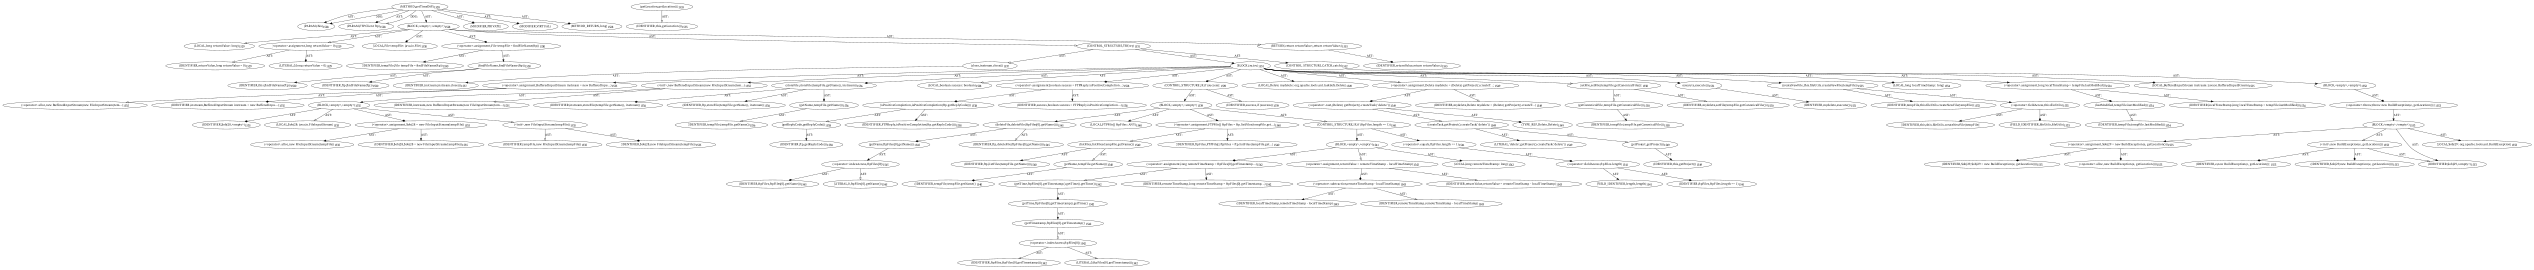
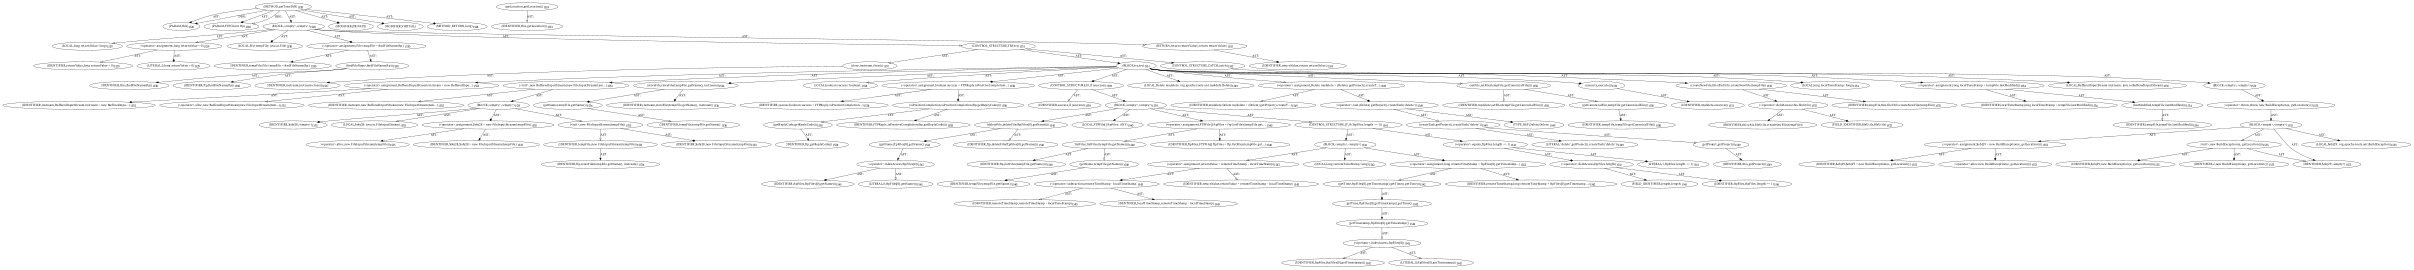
  digraph {
    fontname="PT Serif"
    node [fontname="PT Serif"]
    edge [arrowhead=normal fontname="PT Serif"]
    n1 [label=<(METHOD,getTimeDiff)<SUB>1528</SUB>>]
    n2 [label=<(PARAM,this)<SUB>1528</SUB>>]
    n3 [label=<(PARAM,FTPClient ftp)<SUB>1528</SUB>>]
    n4 [label=<(BLOCK,&lt;empty&gt;,&lt;empty&gt;)<SUB>1528</SUB>>]
    n5 [label=<(MODIFIER,PRIVATE)>]
    n6 [label=<(MODIFIER,VIRTUAL)>]
    n7 [label=<(METHOD_RETURN,long)<SUB>1528</SUB>>]
    n8 [label=<(LOCAL,long returnValue: long)<SUB>1529</SUB>>]
    n9 [label=<(&lt;operator&gt;.assignment,long returnValue = 0)<SUB>1529</SUB>>]
    n10 [label=<(LOCAL,File tempFile: java.io.File)<SUB>1530</SUB>>]
    n11 [label=<(&lt;operator&gt;.assignment,File tempFile = findFileName(ftp))<SUB>1530</SUB>>]
    n12 [label=<(CONTROL_STRUCTURE,TRY,try)<SUB>1531</SUB>>]
    n13 [label=<(RETURN,return returnValue;,return returnValue;)<SUB>1555</SUB>>]
    n14 [label=<(IDENTIFIER,returnValue,long returnValue = 0)<SUB>1529</SUB>>]
    n15 [label=<(LITERAL,0,long returnValue = 0)<SUB>1529</SUB>>]
    n16 [label=<(IDENTIFIER,tempFile,File tempFile = findFileName(ftp))<SUB>1530</SUB>>]
    n17 [label=<(findFileName,findFileName(ftp))<SUB>1530</SUB>>]
    n18 [label=<(BLOCK,try,try)<SUB>1531</SUB>>]
    n19 [label=<(CONTROL_STRUCTURE,CATCH,catch)<SUB>1552</SUB>>]
    n20 [label=<(close,instream.close())<SUB>1537</SUB>>]
    n21 [label=<(IDENTIFIER,returnValue,return returnValue;)<SUB>1555</SUB>>]
    n22 [label=<(IDENTIFIER,this,findFileName(ftp))<SUB>1530</SUB>>]
    n23 [label=<(IDENTIFIER,ftp,findFileName(ftp))<SUB>1530</SUB>>]
    n24 [label=<(createNewFile,this.fileUtils.createNewFile(tempFile))<SUB>1533</SUB>>]
    n25 [label=<(LOCAL,long localTimeStamp: long)<SUB>1534</SUB>>]
    n26 [label=<(&lt;operator&gt;.assignment,long localTimeStamp = tempFile.lastModified())<SUB>1534</SUB>>]
    n27 [label=<(LOCAL,BufferedInputStream instream: java.io.BufferedInputStream)<SUB>1535</SUB>>]
    n28 [label=<(&lt;operator&gt;.assignment,BufferedInputStream instream = new BufferedInpu...)<SUB>1535</SUB>>]
    n29 [label=<(&lt;init&gt;,new BufferedInputStream(new FileInputStream(tem...)<SUB>1535</SUB>>]
    n30 [label=<(storeFile,storeFile(tempFile.getName(), instream))<SUB>1536</SUB>>]
    n31 [label=<(LOCAL,boolean success: boolean)<SUB>1538</SUB>>]
    n32 [label=<(&lt;operator&gt;.assignment,boolean success = FTPReply.isPositiveCompletion...)<SUB>1538</SUB>>]
    n33 [label=<(CONTROL_STRUCTURE,IF,if (success))<SUB>1539</SUB>>]
    n34 [label=<(LOCAL,Delete mydelete: org.apache.tools.ant.taskdefs.Delete)<SUB>1549</SUB>>]
    n35 [label=<(&lt;operator&gt;.assignment,Delete mydelete = (Delete) getProject().createT...)<SUB>1549</SUB>>]
    n36 [label=<(setFile,setFile(tempFile.getCanonicalFile()))<SUB>1550</SUB>>]
    n37 [label=<(execute,execute())<SUB>1551</SUB>>]
    n38 [label=<(BLOCK,&lt;empty&gt;,&lt;empty&gt;)<SUB>1552</SUB>>]
    n39 [label=<(&lt;operator&gt;.fieldAccess,this.fileUtils)<SUB>1533</SUB>>]
    n40 [label=<(IDENTIFIER,tempFile,this.fileUtils.createNewFile(tempFile))<SUB>1533</SUB>>]
    n41 [label=<(IDENTIFIER,localTimeStamp,long localTimeStamp = tempFile.lastModified())<SUB>1534</SUB>>]
    n42 [label=<(lastModified,tempFile.lastModified())<SUB>1534</SUB>>]
    n43 [label=<(IDENTIFIER,instream,BufferedInputStream instream = new BufferedInpu...)<SUB>1535</SUB>>]
    n44 [label=<(&lt;operator&gt;.alloc,new BufferedInputStream(new FileInputStream(tem...)<SUB>1535</SUB>>]
    n45 [label=<(IDENTIFIER,instream,new BufferedInputStream(new FileInputStream(tem...)<SUB>1535</SUB>>]
    n46 [label=<(BLOCK,&lt;empty&gt;,&lt;empty&gt;)<SUB>1535</SUB>>]
    n47 [label=<(IDENTIFIER,ftp,storeFile(tempFile.getName(), instream))<SUB>1536</SUB>>]
    n48 [label=<(getName,tempFile.getName())<SUB>1536</SUB>>]
    n49 [label=<(IDENTIFIER,instream,storeFile(tempFile.getName(), instream))<SUB>1536</SUB>>]
    n50 [label=<(IDENTIFIER,instream,instream.close())<SUB>1537</SUB>>]
    n51 [label=<(IDENTIFIER,success,boolean success = FTPReply.isPositiveCompletion...)<SUB>1538</SUB>>]
    n52 [label=<(isPositiveCompletion,isPositiveCompletion(ftp.getReplyCode()))<SUB>1538</SUB>>]
    n53 [label=<(IDENTIFIER,success,if (success))<SUB>1539</SUB>>]
    n54 [label=<(BLOCK,&lt;empty&gt;,&lt;empty&gt;)<SUB>1539</SUB>>]
    n55 [label=<(IDENTIFIER,mydelete,Delete mydelete = (Delete) getProject().createT...)<SUB>1549</SUB>>]
    n56 [label=<(&lt;operator&gt;.cast,(Delete) getProject().createTask(&quot;delete&quot;))<SUB>1549</SUB>>]
    n57 [label=<(IDENTIFIER,mydelete,setFile(tempFile.getCanonicalFile()))<SUB>1550</SUB>>]
    n58 [label=<(getCanonicalFile,tempFile.getCanonicalFile())<SUB>1550</SUB>>]
    n59 [label=<(IDENTIFIER,mydelete,execute())<SUB>1551</SUB>>]
    n60 [label=<(IDENTIFIER,this,this.fileUtils.createNewFile(tempFile))>]
    n61 [label=<(FIELD_IDENTIFIER,fileUtils,fileUtils)<SUB>1533</SUB>>]
    n62 [label=<(IDENTIFIER,tempFile,tempFile.lastModified())<SUB>1534</SUB>>]
    n63 [label=<(LOCAL,$obj28: java.io.FileInputStream)<SUB>1535</SUB>>]
    n64 [label=<(&lt;operator&gt;.assignment,$obj28 = new FileInputStream(tempFile))<SUB>1535</SUB>>]
    n65 [label=<(&lt;init&gt;,new FileInputStream(tempFile))<SUB>1535</SUB>>]
    n66 [label=<(IDENTIFIER,$obj28,&lt;empty&gt;)<SUB>1535</SUB>>]
    n67 [label=<(IDENTIFIER,$obj28,$obj28 = new FileInputStream(tempFile))<SUB>1535</SUB>>]
    n68 [label=<(&lt;operator&gt;.alloc,new FileInputStream(tempFile))<SUB>1535</SUB>>]
    n69 [label=<(IDENTIFIER,$obj28,new FileInputStream(tempFile))<SUB>1535</SUB>>]
    n70 [label=<(IDENTIFIER,tempFile,new FileInputStream(tempFile))<SUB>1535</SUB>>]
    n71 [label=<(IDENTIFIER,tempFile,tempFile.getName())<SUB>1536</SUB>>]
    n72 [label=<(IDENTIFIER,FTPReply,isPositiveCompletion(ftp.getReplyCode()))<SUB>1538</SUB>>]
    n73 [label=<(getReplyCode,getReplyCode())<SUB>1538</SUB>>]
    n74 [label=<(IDENTIFIER,ftp,getReplyCode())<SUB>1538</SUB>>]
    n75 [label=<(LOCAL,FTPFile[] ftpFiles: ANY)<SUB>1540</SUB>>]
    n76 [label=<(&lt;operator&gt;.assignment,FTPFile[] ftpFiles = ftp.listFiles(tempFile.get...)<SUB>1540</SUB>>]
    n77 [label=<(CONTROL_STRUCTURE,IF,if (ftpFiles.length == 1))<SUB>1541</SUB>>]
    n78 [label=<(deleteFile,deleteFile(ftpFiles[0].getName()))<SUB>1545</SUB>>]
    n79 [label=<(IDENTIFIER,ftpFiles,FTPFile[] ftpFiles = ftp.listFiles(tempFile.get...)<SUB>1540</SUB>>]
    n80 [label=<(listFiles,listFiles(tempFile.getName()))<SUB>1540</SUB>>]
    n81 [label=<(&lt;operator&gt;.equals,ftpFiles.length == 1)<SUB>1541</SUB>>]
    n82 [label=<(BLOCK,&lt;empty&gt;,&lt;empty&gt;)<SUB>1541</SUB>>]
    n83 [label=<(IDENTIFIER,ftp,deleteFile(ftpFiles[0].getName()))<SUB>1545</SUB>>]
    n84 [label=<(getName,ftpFiles[0].getName())<SUB>1545</SUB>>]
    n85 [label=<(IDENTIFIER,ftp,listFiles(tempFile.getName()))<SUB>1540</SUB>>]
    n86 [label=<(getName,tempFile.getName())<SUB>1540</SUB>>]
    n87 [label=<(IDENTIFIER,tempFile,tempFile.getName())<SUB>1540</SUB>>]
    n88 [label=<(&lt;operator&gt;.fieldAccess,ftpFiles.length)<SUB>1541</SUB>>]
+   n89 [label=<(LITERAL,1,ftpFiles.length == 1)<SUB>1541</SUB>>]
    n90 [label=<(LOCAL,long remoteTimeStamp: long)<SUB>1542</SUB>>]
    n91 [label=<(&lt;operator&gt;.assignment,long remoteTimeStamp = ftpFiles[0].getTimestamp...)<SUB>1542</SUB>>]
    n92 [label=<(&lt;operator&gt;.assignment,returnValue = remoteTimeStamp - localTimeStamp)<SUB>1543</SUB>>]
    n93 [label=<(IDENTIFIER,ftpFiles,ftpFiles.length == 1)<SUB>1541</SUB>>]
    n94 [label=<(FIELD_IDENTIFIER,length,length)<SUB>1541</SUB>>]
    n95 [label=<(IDENTIFIER,remoteTimeStamp,long remoteTimeStamp = ftpFiles[0].getTimestamp...)<SUB>1542</SUB>>]
    n96 [label=<(getTime,ftpFiles[0].getTimestamp().getTime().getTime())<SUB>1542</SUB>>]
    n97 [label=<(IDENTIFIER,returnValue,returnValue = remoteTimeStamp - localTimeStamp)<SUB>1543</SUB>>]
    n98 [label=<(&lt;operator&gt;.subtraction,remoteTimeStamp - localTimeStamp)<SUB>1543</SUB>>]
    n99 [label=<(getTime,ftpFiles[0].getTimestamp().getTime())<SUB>1542</SUB>>]
    n100 [label=<(getTimestamp,ftpFiles[0].getTimestamp())<SUB>1542</SUB>>]
    n101 [label=<(&lt;operator&gt;.indexAccess,ftpFiles[0])<SUB>1542</SUB>>]
    n102 [label=<(IDENTIFIER,ftpFiles,ftpFiles[0].getTimestamp())<SUB>1542</SUB>>]
    n103 [label=<(LITERAL,0,ftpFiles[0].getTimestamp())<SUB>1542</SUB>>]
    n104 [label=<(IDENTIFIER,remoteTimeStamp,remoteTimeStamp - localTimeStamp)<SUB>1543</SUB>>]
    n105 [label=<(IDENTIFIER,localTimeStamp,remoteTimeStamp - localTimeStamp)<SUB>1543</SUB>>]
    n106 [label=<(&lt;operator&gt;.indexAccess,ftpFiles[0])<SUB>1545</SUB>>]
    n107 [label=<(IDENTIFIER,ftpFiles,ftpFiles[0].getName())<SUB>1545</SUB>>]
    n108 [label=<(LITERAL,0,ftpFiles[0].getName())<SUB>1545</SUB>>]
    n109 [label=<(TYPE_REF,Delete,Delete)<SUB>1549</SUB>>]
    n110 [label=<(createTask,getProject().createTask(&quot;delete&quot;))<SUB>1549</SUB>>]
    n111 [label=<(getProject,getProject())<SUB>1549</SUB>>]
    n112 [label=<(LITERAL,&quot;delete&quot;,getProject().createTask(&quot;delete&quot;))<SUB>1549</SUB>>]
    n113 [label=<(IDENTIFIER,this,getProject())<SUB>1549</SUB>>]
    n114 [label=<(IDENTIFIER,tempFile,tempFile.getCanonicalFile())<SUB>1550</SUB>>]
    n115 [label=<(&lt;operator&gt;.throw,throw new BuildException(e, getLocation());)<SUB>1553</SUB>>]
    n116 [label=<(BLOCK,&lt;empty&gt;,&lt;empty&gt;)<SUB>1553</SUB>>]
    n117 [label=<(LOCAL,$obj29: org.apache.tools.ant.BuildException)<SUB>1553</SUB>>]
    n118 [label=<(&lt;operator&gt;.assignment,$obj29 = new BuildException(e, getLocation()))<SUB>1553</SUB>>]
    n119 [label=<(&lt;init&gt;,new BuildException(e, getLocation()))<SUB>1553</SUB>>]
    n120 [label=<(IDENTIFIER,$obj29,&lt;empty&gt;)<SUB>1553</SUB>>]
    n121 [label=<(IDENTIFIER,$obj29,$obj29 = new BuildException(e, getLocation()))<SUB>1553</SUB>>]
    n122 [label=<(&lt;operator&gt;.alloc,new BuildException(e, getLocation()))<SUB>1553</SUB>>]
    n123 [label=<(IDENTIFIER,$obj29,new BuildException(e, getLocation()))<SUB>1553</SUB>>]
    n124 [label=<(IDENTIFIER,e,new BuildException(e, getLocation()))<SUB>1553</SUB>>]
    n125 [label=<(getLocation,getLocation())<SUB>1553</SUB>>]
    n126 [label=<(IDENTIFIER,this,getLocation())<SUB>1553</SUB>>]
    n1 -> n2 [label="AST: "]
    n1 -> n2 [label="DDG: "]
    n1 -> n3 [arrowhead=diamond label="AST: "]
    n1 -> n3 [arrowhead=onormal label="DDG: "]
    n1 -> n4 [label="AST: "]
    n1 -> n5 [arrowhead=diamond label="AST: "]
    n1 -> n6 [arrowhead=diamond label="AST: "]
    n1 -> n7 [arrowhead=diamond label="AST: "]
    n4 -> n8 [arrowhead=onormal label="AST: "]
    n4 -> n9 [arrowhead=onormal label="AST: "]
    n4 -> n10 [arrowhead=diamond label="AST: "]
    n4 -> n11 [arrowhead=diamond label="AST: "]
    n4 -> n12 [arrowhead=onormal label="AST: "]
    n4 -> n13 [arrowhead=onormal label="AST: "]
    n9 -> n14 [arrowhead=onormal label="AST: "]
    n9 -> n15 [arrowhead=diamond label="AST: "]
    n11 -> n16 [label="AST: "]
    n11 -> n17 [label="AST: "]
    n12 -> n18 [arrowhead=diamond label="AST: "]
    n12 -> n19 [label="AST: "]
    n12 -> n20 [arrowhead=onormal label="AST: "]
    n13 -> n21 [arrowhead=diamond label="AST: "]
    n17 -> n22 [label="AST: "]
    n17 -> n23 [label="AST: "]
    n18 -> n24 [label="AST: "]
    n18 -> n25 [arrowhead=diamond label="AST: "]
    n18 -> n26 [label="AST: "]
    n18 -> n27 [arrowhead=diamond label="AST: "]
    n18 -> n28 [label="AST: "]
    n18 -> n29 [label="AST: "]
    n18 -> n30 [arrowhead=diamond label="AST: "]
    n18 -> n31 [arrowhead=onormal label="AST: "]
    n18 -> n32 [arrowhead=diamond label="AST: "]
    n18 -> n33 [arrowhead=diamond label="AST: "]
    n18 -> n34 [label="AST: "]
    n18 -> n35 [arrowhead=onormal label="AST: "]
    n18 -> n36 [arrowhead=onormal label="AST: "]
    n18 -> n37 [arrowhead=diamond label="AST: "]
    n19 -> n38 [label="AST: "]
    n20 -> n50 [label="AST: "]
    n24 -> n39 [label="AST: "]
    n24 -> n40 [label="AST: "]
    n26 -> n41 [label="AST: "]
    n26 -> n42 [arrowhead=diamond label="AST: "]
    n28 -> n43 [arrowhead=diamond label="AST: "]
    n28 -> n44 [arrowhead=onormal label="AST: "]
    n29 -> n45 [arrowhead=onormal label="AST: "]
    n29 -> n46 [label="AST: "]
-   n30 -> n47 [label="AST: "]
+   n70 -> n47 [label="AST: "]
    n30 -> n48 [arrowhead=diamond label="AST: "]
    n30 -> n49 [arrowhead=diamond label="AST: "]
    n32 -> n51 [label="AST: "]
    n32 -> n52 [arrowhead=diamond label="AST: "]
    n33 -> n53 [arrowhead=onormal label="AST: "]
    n33 -> n54 [label="AST: "]
    n35 -> n55 [arrowhead=onormal label="AST: "]
    n35 -> n56 [arrowhead=diamond label="AST: "]
    n36 -> n57 [arrowhead=onormal label="AST: "]
    n36 -> n58 [arrowhead=onormal label="AST: "]
    n37 -> n59 [label="AST: "]
    n38 -> n115 [arrowhead=diamond label="AST: "]
    n39 -> n60 [label="AST: "]
    n39 -> n61 [arrowhead=diamond label="AST: "]
    n42 -> n62 [arrowhead=onormal label="AST: "]
    n46 -> n63 [arrowhead=onormal label="AST: "]
    n46 -> n64 [arrowhead=diamond label="AST: "]
    n46 -> n65 [arrowhead=onormal label="AST: "]
    n46 -> n66 [arrowhead=diamond label="AST: "]
    n48 -> n71 [arrowhead=onormal label="AST: "]
    n52 -> n72 [label="AST: "]
    n52 -> n73 [arrowhead=onormal label="AST: "]
    n54 -> n75 [label="AST: "]
    n54 -> n76 [label="AST: "]
    n54 -> n77 [arrowhead=onormal label="AST: "]
    n54 -> n78 [label="AST: "]
    n56 -> n109 [arrowhead=diamond label="AST: "]
    n56 -> n110 [arrowhead=onormal label="AST: "]
    n58 -> n114 [label="AST: "]
    n64 -> n67 [label="AST: "]
    n64 -> n68 [label="AST: "]
    n65 -> n69 [arrowhead=diamond label="AST: "]
    n65 -> n70 [arrowhead=onormal label="AST: "]
    n73 -> n74 [label="AST: "]
    n76 -> n79 [label="AST: "]
    n76 -> n80 [arrowhead=onormal label="AST: "]
    n77 -> n81 [label="AST: "]
    n77 -> n82 [label="AST: "]
    n78 -> n83 [arrowhead=onormal label="AST: "]
    n78 -> n84 [arrowhead=diamond label="AST: "]
    n80 -> n85 [label="AST: "]
    n80 -> n86 [arrowhead=onormal label="AST: "]
    n81 -> n88 [arrowhead=diamond label="AST: "]
+   n81 -> n89 [arrowhead=diamond label="AST: "]
    n82 -> n90 [label="AST: "]
    n82 -> n91 [arrowhead=diamond label="AST: "]
    n82 -> n92 [arrowhead=onormal label="AST: "]
    n84 -> n106 [label="AST: "]
    n86 -> n87 [arrowhead=diamond label="AST: "]
    n88 -> n93 [arrowhead=diamond label="AST: "]
    n88 -> n94 [label="AST: "]
    n91 -> n95 [label="AST: "]
    n91 -> n96 [arrowhead=onormal label="AST: "]
    n92 -> n97 [arrowhead=onormal label="AST: "]
    n92 -> n98 [arrowhead=diamond label="AST: "]
    n96 -> n99 [arrowhead=diamond label="AST: "]
    n98 -> n104 [arrowhead=onormal label="AST: "]
    n98 -> n105 [label="AST: "]
    n99 -> n100 [label="AST: "]
    n100 -> n101 [arrowhead=onormal label="AST: "]
    n101 -> n102 [arrowhead=onormal label="AST: "]
    n101 -> n103 [arrowhead=onormal label="AST: "]
    n106 -> n107 [arrowhead=diamond label="AST: "]
    n106 -> n108 [arrowhead=onormal label="AST: "]
    n110 -> n111 [arrowhead=onormal label="AST: "]
    n110 -> n112 [label="AST: "]
    n111 -> n113 [label="AST: "]
    n115 -> n116 [label="AST: "]
    n116 -> n117 [label="AST: "]
    n116 -> n118 [label="AST: "]
    n116 -> n119 [arrowhead=onormal label="AST: "]
    n116 -> n120 [label="AST: "]
    n118 -> n121 [arrowhead=diamond label="AST: "]
    n118 -> n122 [arrowhead=diamond label="AST: "]
    n119 -> n120 [arrowhead=onormal label="AST: "]
    n119 -> n123 [arrowhead=diamond label="AST: "]
    n119 -> n124 [arrowhead=diamond label="AST: "]
    n125 -> n126 [arrowhead=onormal label="AST: "]
  }
